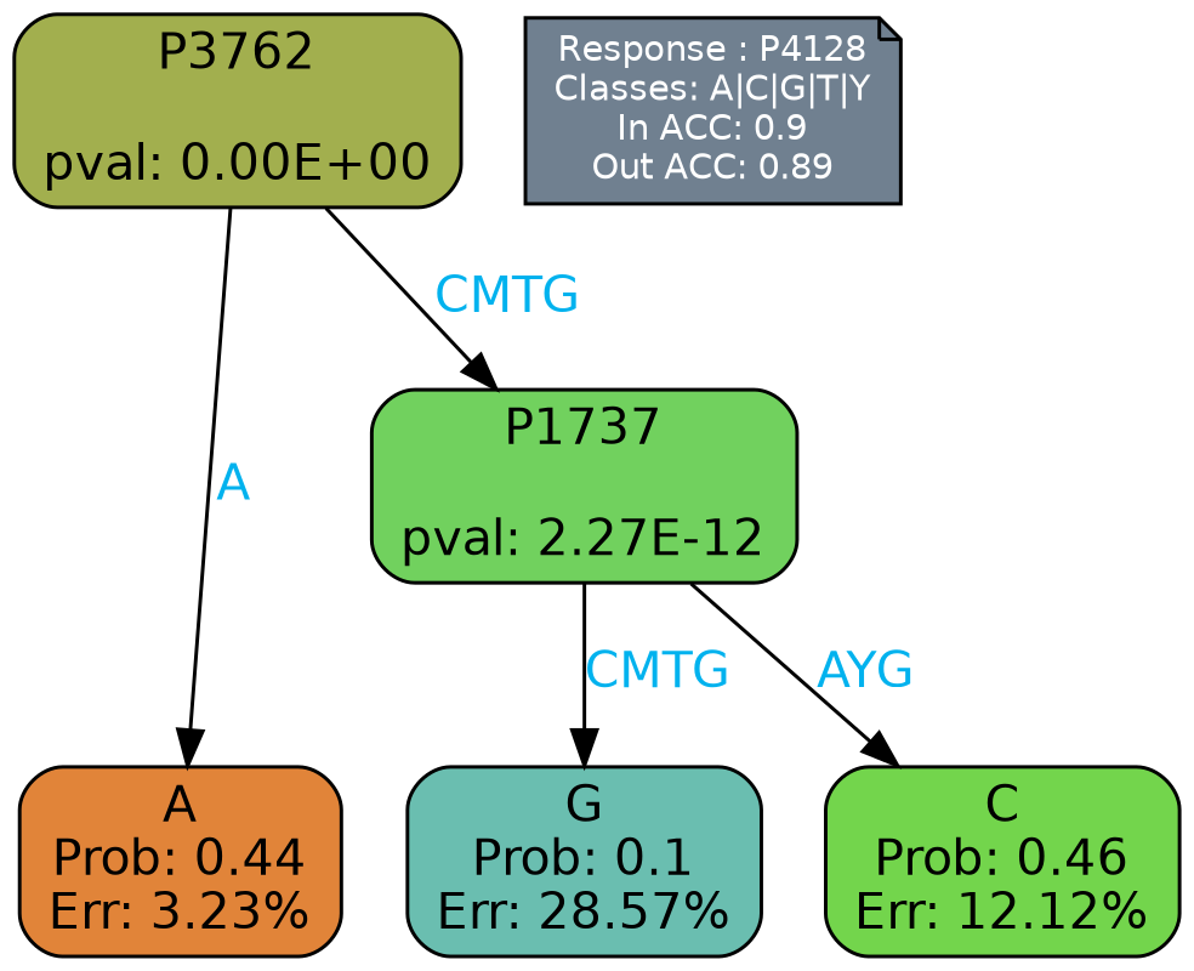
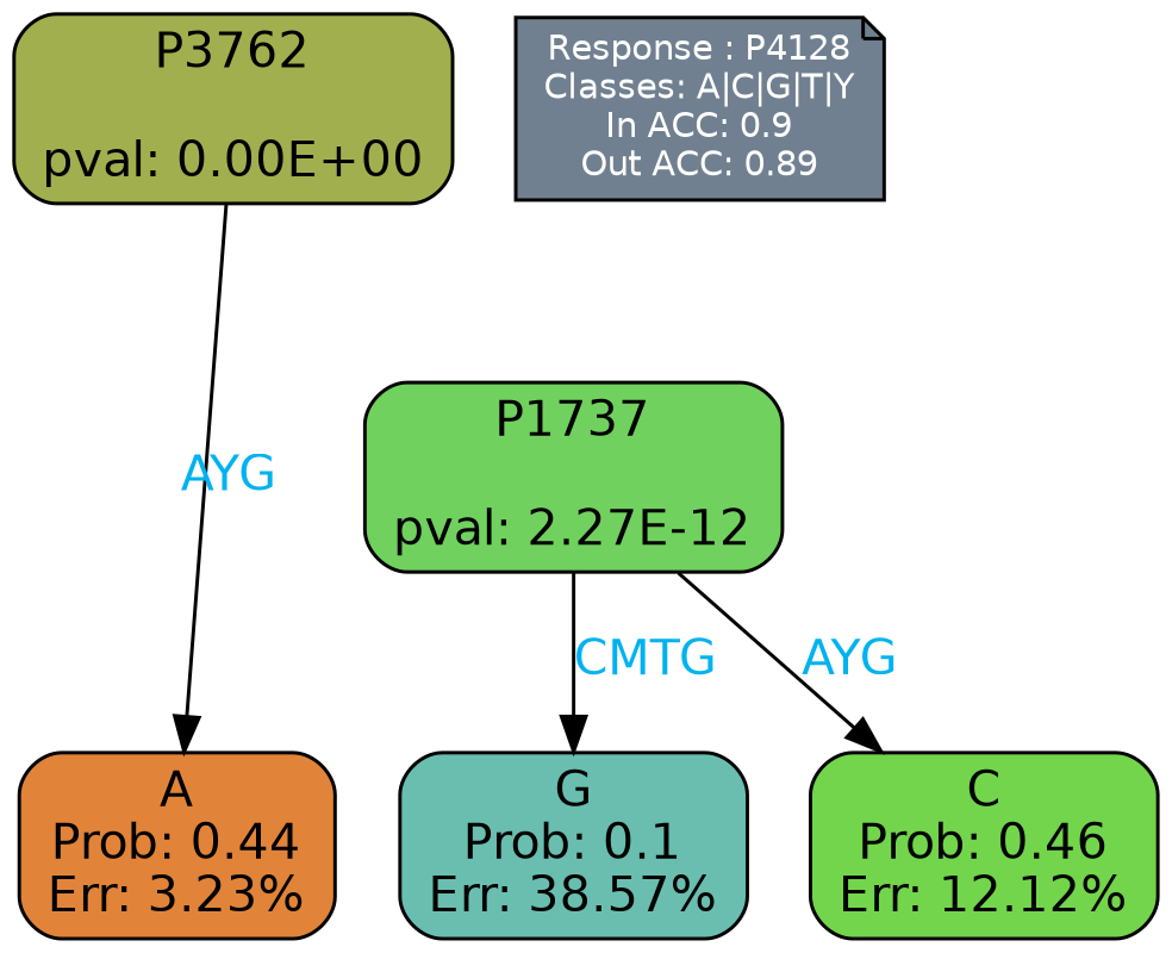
  digraph {
    ranksep=equally
    splines=polylines
    node [color=black fontname=helvetica shape=box style="filled, rounded"]
    edge [fontcolor=deepskyblue2 fontname=helvetica]
    n1 [fillcolor="#e18439" label="A\nProb: 0.44\nErr: 3.23%"]
-   n2 [fillcolor="#6abeb0" label="G\nProb: 0.1\nErr: 28.57%"]
+   n2 [fillcolor="#6abeb0" label="G\nProb: 0.1\nErr: 38.57%"]
    n3 [fillcolor="#73d54c" label="C\nProb: 0.46\nErr: 12.12%"]
    n4 [align=left fillcolor=slategray fontcolor=white fontsize=10 label="Response : P4128\nClasses: A|C|G|T|Y\nIn ACC: 0.9\nOut ACC: 0.89\n" shape=note style=filled]
    n5 [fillcolor="#a2af4e" label="P3762\n\npval: 0.00E+00"]
    n6 [fillcolor="#71d15e" label="P1737\n\npval: 2.27E-12"]
    subgraph sub_1 {
      rank=same
      n1
      n2
      n3
    }
    subgraph sub_2 {
      rank=same
      n4
      n5
    }
-   n5 -> n1 [label=A]
-   n5 -> n6 [label=CMTG]
+   n5 -> n1 [label=AYG]
    n6 -> n2 [label=CMTG]
    n6 -> n3 [label=AYG]
  }
